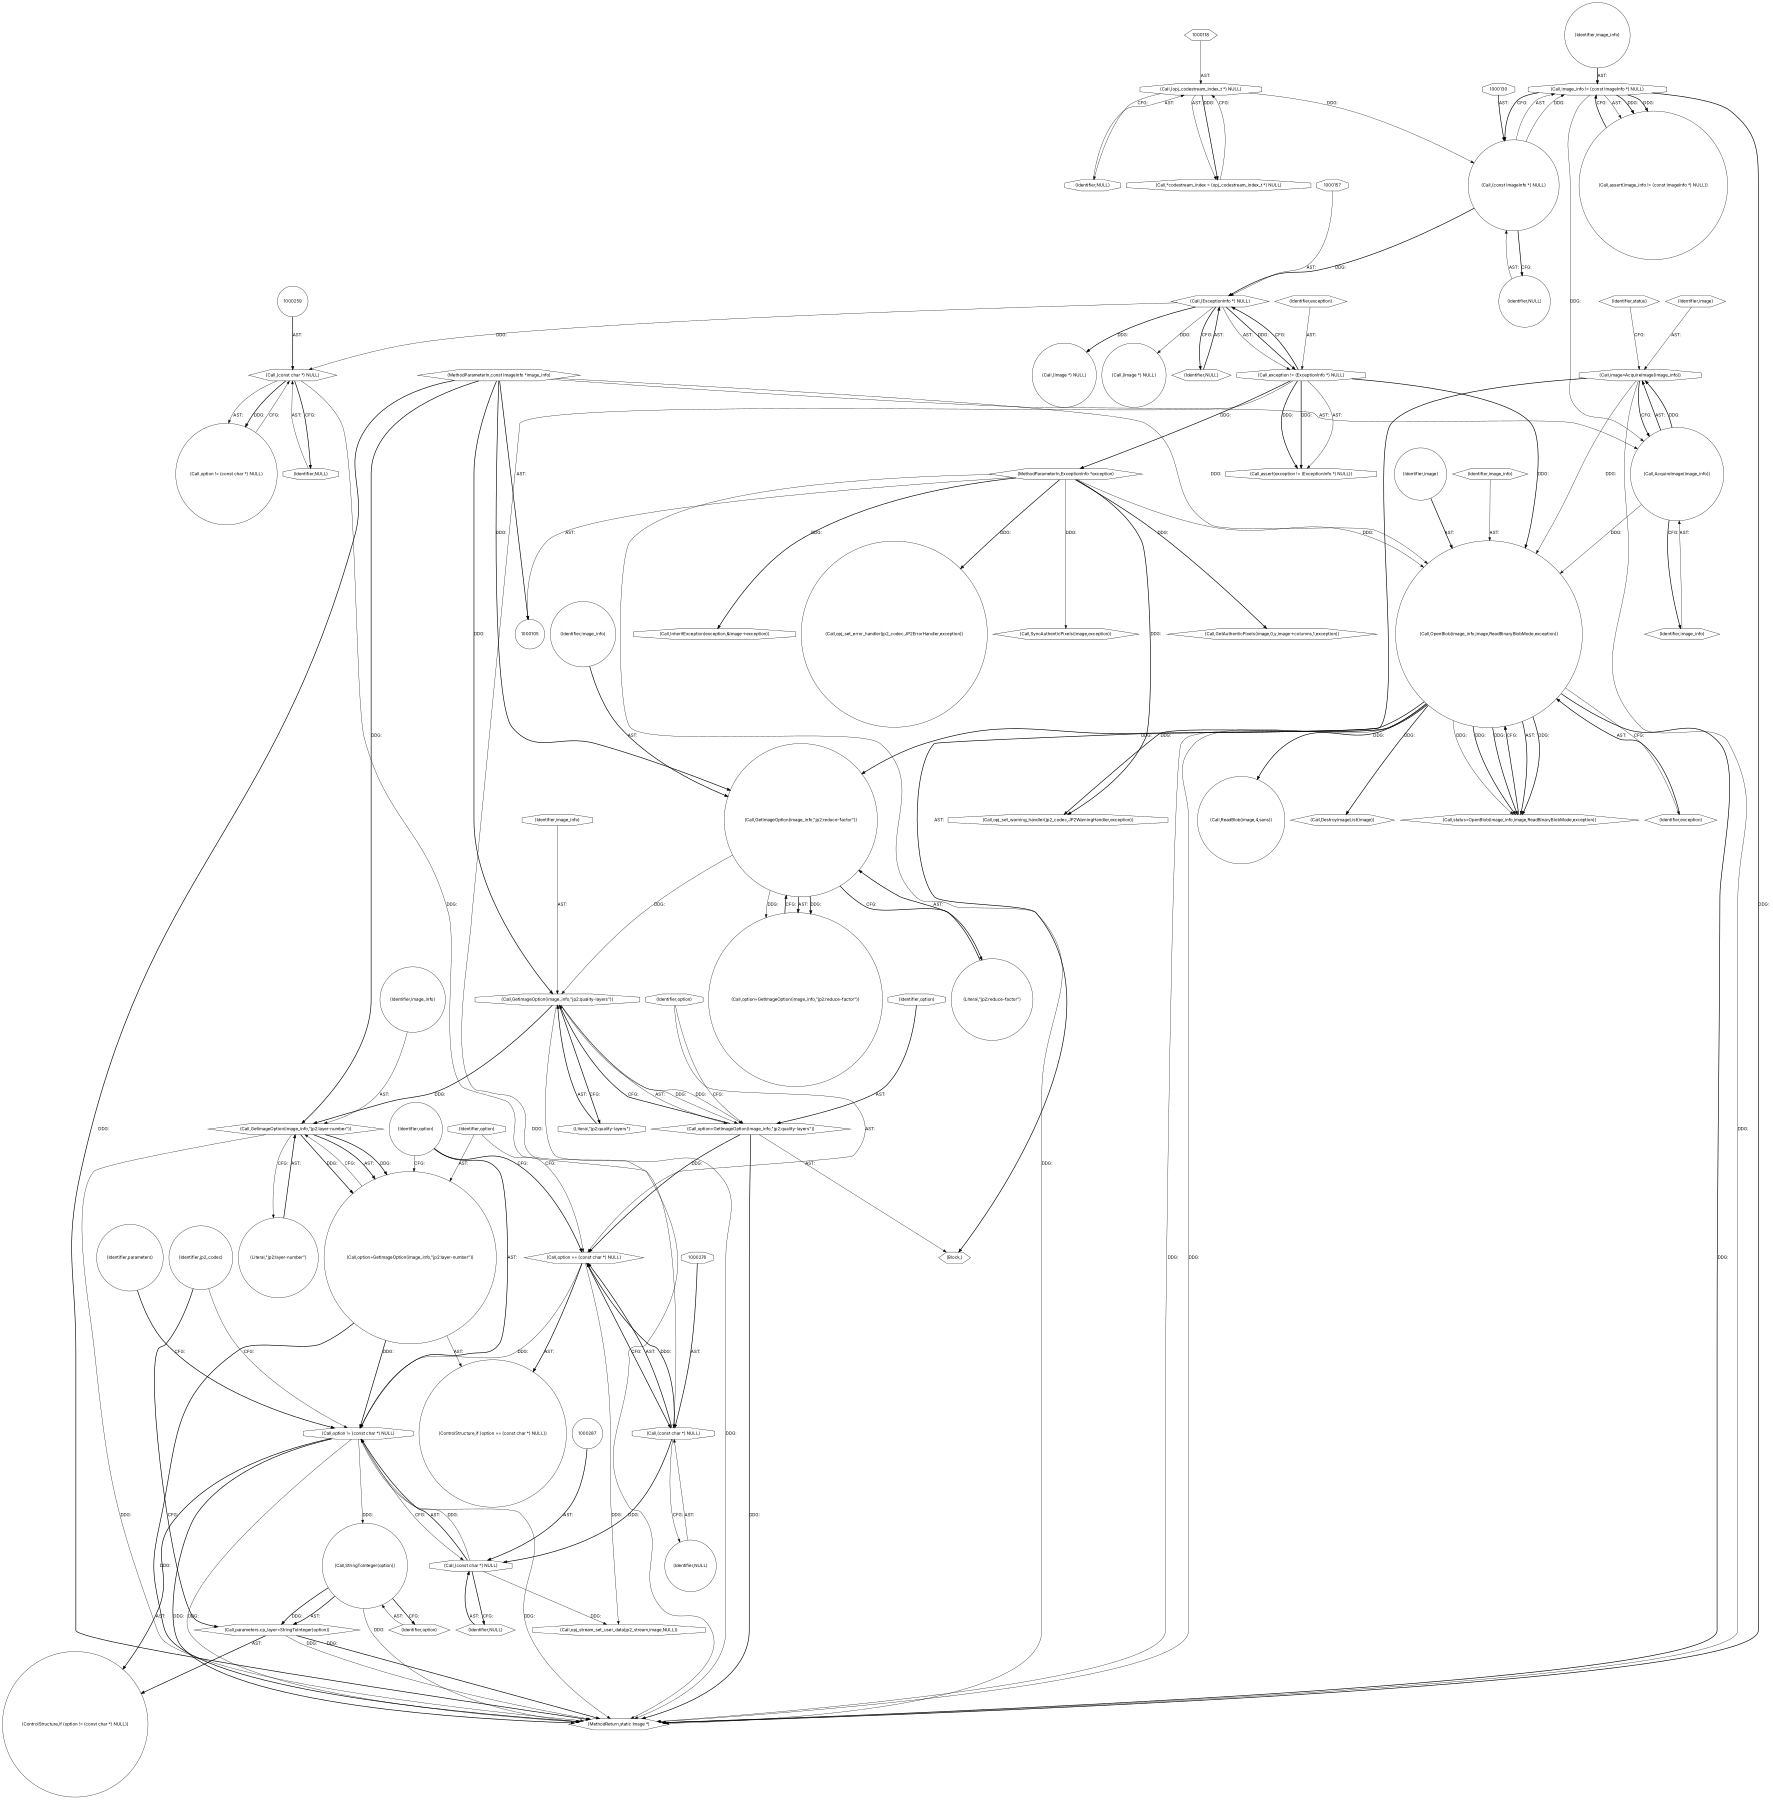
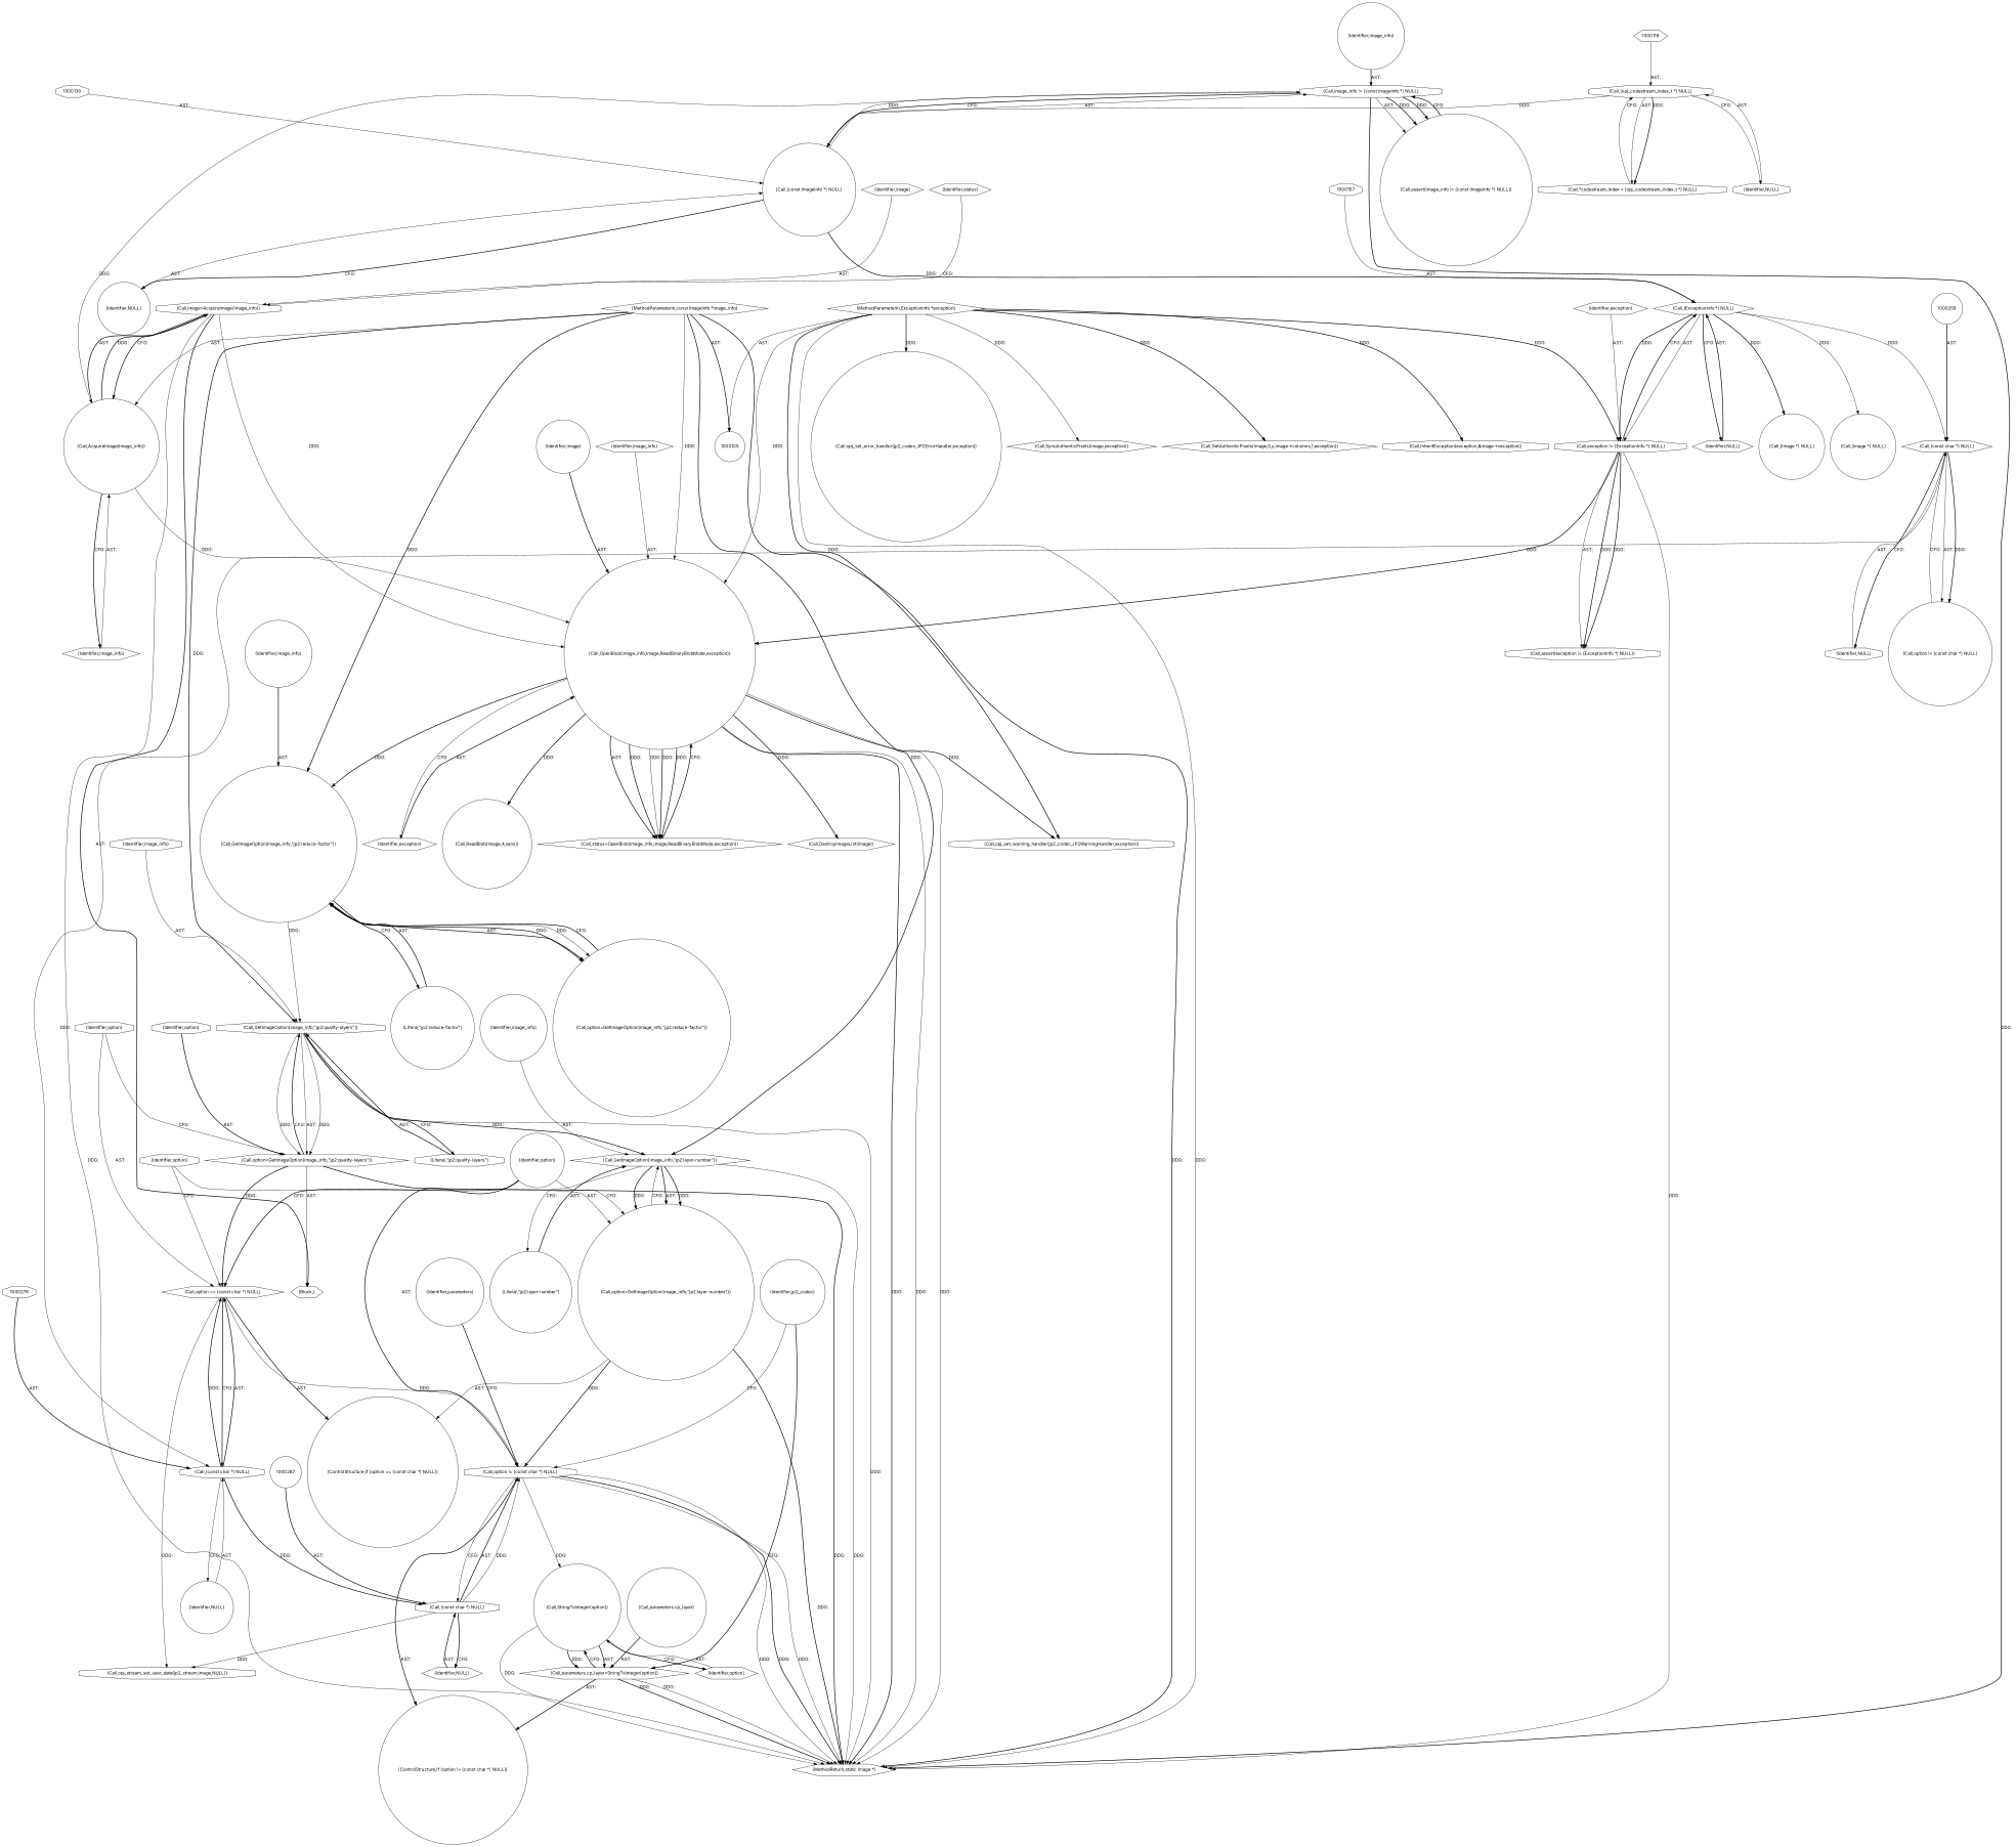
  digraph {
    fontname=Inter
    node [fontname=Inter shape=circle]
    edge [fontname=Inter style=bold]
    n1 [label="(Call,StringToInteger(option))"]
    n2 [label="(Call,parameters.cp_layer=StringToInteger(option))" shape=hexagon]
    n3 [label="(MethodReturn,static Image *)" shape=hexagon]
    n4 [label="(Identifier,option)" shape=hexagon]
    n5 [label="(ControlStructure,if (option != (const char *) NULL))"]
    n6 [label="(Call,option != (const char *) NULL)" shape=octagon]
    n7 [label="(Call,(const char *) NULL)" shape=octagon]
    n8 [label="(Call,opj_stream_set_user_data(jp2_stream,image,NULL))" shape=octagon]
    n9 [label="(Identifier,NULL)" shape=hexagon]
    n10 [label="(Call,option == (const char *) NULL)" shape=hexagon]
    n11 [label="(Call,(const char *) NULL)" shape=octagon]
    n12 [label="(ControlStructure,if (option == (const char *) NULL))"]
    n13 [label="(Identifier,NULL)"]
    n14 [label="(Call,option=GetImageOption(image_info,\"jp2:quality-layers\"))" shape=hexagon]
    n15 [label="(Call,GetImageOption(image_info,\"jp2:quality-layers\"))" shape=octagon]
    n16 [label="(Block,)" shape=hexagon]
    n17 [label="(Call,GetImageOption(image_info,\"jp2:layer-number\"))" shape=hexagon]
    n18 [label="(Literal,\"jp2:quality-layers\")" shape=octagon]
    n19 [label="(Call,option=GetImageOption(image_info,\"jp2:layer-number\"))"]
    n20 [label="(Literal,\"jp2:layer-number\")"]
    n21 [label="(Call,GetImageOption(image_info,\"jp2:reduce-factor\"))"]
    n22 [label="(Call,option=GetImageOption(image_info,\"jp2:reduce-factor\"))"]
    n23 [label="(Literal,\"jp2:reduce-factor\")"]
    n24 [label="(Call,OpenBlob(image_info,image,ReadBinaryBlobMode,exception))"]
    n25 [label="(Identifier,exception)" shape=hexagon]
    n26 [label="(Call,ReadBlob(image,4,sans))"]
    n27 [label="(Call,status=OpenBlob(image_info,image,ReadBinaryBlobMode,exception))" shape=hexagon]
    n28 [label="(Call,DestroyImageList(image))" shape=hexagon]
    n29 [label="(Call,opj_set_warning_handler(jp2_codec,JP2WarningHandler,exception))" shape=octagon]
    n30 [label="(Call,AcquireImage(image_info))"]
    n31 [label="(Call,image=AcquireImage(image_info))" shape=octagon]
    n32 [label="(Identifier,image_info)" shape=hexagon]
    n33 [label="(Call,image_info != (const ImageInfo *) NULL)" shape=octagon]
    n34 [label="(Call,(const ImageInfo *) NULL)"]
    n35 [label="(Call,assert(image_info != (const ImageInfo *) NULL))"]
    n36 [label="(Call,(ExceptionInfo *) NULL)" shape=hexagon]
    n37 [label="(Identifier,NULL)"]
    n38 [label="(MethodParameterIn,const ImageInfo *image_info)" shape=hexagon]
    1000105
    n40 [label="(Call,exception != (ExceptionInfo *) NULL)" shape=octagon]
    n41 [label="(Call,(const char *) NULL)" shape=hexagon]
    n42 [label="(Call,(Image *) NULL)"]
    n43 [label="(Call,(Image *) NULL)"]
    n44 [label="(Identifier,NULL)" shape=hexagon]
    n45 [label="(Call,(opj_codestream_index_t *) NULL)" shape=octagon]
    n46 [label="(Identifier,NULL)" shape=octagon]
    n47 [label="(Call,*codestream_index = (opj_codestream_index_t *) NULL)" shape=octagon]
    n48 [label="(Call,assert(exception != (ExceptionInfo *) NULL))" shape=octagon]
    n49 [label="(MethodParameterIn,ExceptionInfo *exception)" shape=hexagon]
    n50 [label="(Call,opj_set_error_handler(jp2_codec,JP2ErrorHandler,exception))"]
    n51 [label="(Call,SyncAuthenticPixels(image,exception))" shape=hexagon]
    n52 [label="(Call,GetAuthenticPixels(image,0,y,image->columns,1,exception))" shape=hexagon]
    n53 [label="(Call,InheritException(exception,&image->exception))" shape=octagon]
    n54 [label="(Call,option != (const char *) NULL)"]
    n55 [label="(Identifier,NULL)" shape=octagon]
    n56 [label="(Identifier,option)"]
    n57 [label="(Identifier,option)" shape=octagon]
    n58 [label="(Identifier,image)" shape=hexagon]
    n59 [label="(Identifier,image_info)"]
    n60 [label="(Identifier,image_info)"]
    n61 [label="(Identifier,parameters)"]
    n62 [label="(Identifier,image_info)" shape=octagon]
    n63 [label="(Identifier,exception)" shape=hexagon]
+   n64 [label="(Call,parameters.cp_layer)"]
    n65 [label="(Identifier,jp2_codec)"]
    n66 [label="(Identifier,image_info)"]
    n67 [label="(Identifier,option)" shape=octagon]
    n68 [label="(Identifier,option)" shape=octagon]
    n69 [label="(Identifier,status)" shape=hexagon]
    n70 [label="(Identifier,image)"]
    n71 [label="(Identifier,image_info)" shape=hexagon]
    1000130 [shape=octagon]
    1000118 [shape=hexagon]
    1000157 [shape=octagon]
    1000276 [shape=octagon]
    1000259
    1000287
    n1 -> n2 [label="AST: "]
    n1 -> n2 [label="DDG: "]
    n1 -> n3 [label="DDG: " style=solid]
    n1 -> n4 [label="CFG: "]
+   n2 -> n1 [label="CFG: "]
    n2 -> n3 [label="DDG: "]
    n2 -> n3 [label="DDG: " style=solid]
    n2 -> n5 [label="AST: "]
    n4 -> n1 [label="AST: " style=solid]
    n6 -> n1 [label="DDG: " style=solid]
    n6 -> n3 [label="DDG: " style=solid]
    n6 -> n3 [label="DDG: "]
    n6 -> n3 [label="DDG: " style=solid]
    n6 -> n5 [label="AST: "]
    n6 -> n7 [label="CFG: " style=solid]
    n7 -> n6 [label="AST: "]
    n7 -> n6 [label="DDG: " style=solid]
    n7 -> n8 [label="DDG: " style=solid]
    n7 -> n9 [label="CFG: "]
    n9 -> n7 [label="AST: "]
    n10 -> n6 [label="DDG: " style=solid]
    n10 -> n8 [label="DDG: " style=solid]
    n10 -> n11 [label="CFG: "]
    n10 -> n12 [label="AST: "]
    n11 -> n7 [label="DDG: "]
    n11 -> n10 [label="AST: "]
    n11 -> n10 [label="DDG: "]
    n11 -> n13 [label="CFG: " style=solid]
    n13 -> n11 [label="AST: " style=solid]
    n14 -> n3 [label="DDG: "]
    n14 -> n10 [label="DDG: "]
    n14 -> n15 [label="CFG: "]
    n14 -> n16 [label="AST: " style=solid]
    n15 -> n3 [label="DDG: " style=solid]
    n15 -> n14 [label="AST: " style=solid]
    n15 -> n14 [label="DDG: " style=solid]
    n15 -> n14 [label="DDG: " style=solid]
    n15 -> n17 [label="DDG: "]
    n15 -> n18 [label="CFG: "]
    n17 -> n3 [label="DDG: " style=solid]
    n17 -> n19 [label="AST: "]
    n17 -> n19 [label="DDG: "]
    n17 -> n19 [label="DDG: "]
    n17 -> n20 [label="CFG: " style=solid]
    n18 -> n15 [label="AST: "]
    n19 -> n3 [label="DDG: "]
    n19 -> n6 [label="DDG: "]
    n19 -> n12 [label="AST: " style=solid]
    n19 -> n17 [label="CFG: " style=solid]
    n20 -> n17 [label="AST: "]
    n21 -> n15 [label="DDG: " style=solid]
    n21 -> n22 [label="AST: "]
    n21 -> n22 [label="DDG: "]
    n21 -> n22 [label="DDG: " style=solid]
    n21 -> n23 [label="CFG: "]
    n22 -> n21 [label="CFG: "]
    n23 -> n21 [label="AST: "]
    n24 -> n3 [label="DDG: " style=solid]
    n24 -> n3 [label="DDG: "]
    n24 -> n3 [label="DDG: " style=solid]
    n24 -> n21 [label="DDG: "]
    n24 -> n25 [label="CFG: " style=solid]
    n24 -> n26 [label="DDG: "]
    n24 -> n27 [label="AST: "]
    n24 -> n27 [label="DDG: "]
    n24 -> n27 [label="DDG: " style=solid]
    n24 -> n27 [label="DDG: "]
    n24 -> n27 [label="DDG: "]
    n24 -> n28 [label="DDG: "]
    n24 -> n29 [label="DDG: "]
    n25 -> n24 [label="AST: "]
    n27 -> n24 [label="CFG: "]
    n30 -> n24 [label="DDG: " style=solid]
    n30 -> n31 [label="AST: "]
    n30 -> n31 [label="DDG: "]
    n30 -> n32 [label="CFG: "]
    n31 -> n3 [label="DDG: " style=solid]
    n31 -> n16 [label="AST: "]
    n31 -> n24 [label="DDG: " style=solid]
    n31 -> n30 [label="CFG: "]
    n32 -> n30 [label="AST: " style=solid]
    n33 -> n3 [label="DDG: "]
    n33 -> n30 [label="DDG: " style=solid]
    n33 -> n34 [label="CFG: "]
    n33 -> n35 [label="AST: " style=solid]
    n33 -> n35 [label="DDG: "]
    n33 -> n35 [label="DDG: "]
    n34 -> n33 [label="AST: " style=solid]
    n34 -> n33 [label="DDG: " style=solid]
    n34 -> n36 [label="DDG: "]
    n34 -> n37 [label="CFG: "]
    n35 -> n33 [label="CFG: "]
    n36 -> n40 [label="AST: " style=solid]
    n36 -> n40 [label="DDG: "]
    n36 -> n41 [label="DDG: " style=solid]
    n36 -> n42 [label="DDG: "]
    n36 -> n43 [label="DDG: " style=solid]
    n36 -> n44 [label="CFG: "]
    n37 -> n34 [label="AST: " style=solid]
    n38 -> n3 [label="DDG: "]
    n38 -> n15 [label="DDG: "]
    n38 -> n17 [label="DDG: "]
    n38 -> n21 [label="DDG: "]
    n38 -> n24 [label="DDG: " style=solid]
    n38 -> n30 [label="AST: " style=solid]
    n38 -> 1000105 [label="AST: "]
    n40 -> n3 [label="DDG: " style=solid]
    n40 -> n24 [label="DDG: "]
    n40 -> n36 [label="CFG: "]
    n40 -> n48 [label="AST: " style=solid]
    n40 -> n48 [label="DDG: "]
    n40 -> n48 [label="DDG: "]
    n41 -> n11 [label="DDG: " style=solid]
    n41 -> n54 [label="AST: " style=solid]
    n41 -> n54 [label="DDG: "]
    n41 -> n55 [label="CFG: "]
    n44 -> n36 [label="AST: "]
    n45 -> n34 [label="DDG: " style=solid]
    n45 -> n46 [label="CFG: " style=solid]
    n45 -> n47 [label="AST: " style=solid]
    n45 -> n47 [label="DDG: "]
    n46 -> n45 [label="AST: " style=solid]
    n47 -> n45 [label="CFG: " style=solid]
    n49 -> n3 [label="DDG: " style=solid]
    n49 -> n24 [label="DDG: " style=solid]
    n49 -> n29 [label="DDG: "]
    n49 -> 1000105 [label="AST: " style=solid]
-   n40 -> n49 [label="DDG: "]
+   n49 -> n40 [label="DDG: "]
    n49 -> n50 [label="DDG: "]
    n49 -> n51 [label="DDG: " style=solid]
    n49 -> n52 [label="DDG: "]
    n49 -> n53 [label="DDG: "]
    n54 -> n41 [label="CFG: " style=solid]
    n55 -> n41 [label="AST: " style=solid]
    n56 -> n6 [label="AST: "]
    n56 -> n10 [label="CFG: "]
    n56 -> n19 [label="CFG: " style=solid]
    n57 -> n10 [label="CFG: " style=solid]
    n57 -> n19 [label="AST: " style=solid]
    n58 -> n31 [label="AST: " style=solid]
    n59 -> n33 [label="AST: "]
    n60 -> n17 [label="AST: " style=solid]
    n61 -> n6 [label="CFG: "]
    n62 -> n15 [label="AST: " style=solid]
    n63 -> n40 [label="AST: " style=solid]
+   n64 -> n2 [label="AST: "]
    n65 -> n2 [label="CFG: "]
    n65 -> n6 [label="CFG: " style=solid]
    n66 -> n21 [label="AST: "]
    n67 -> n14 [label="AST: "]
    n68 -> n10 [label="AST: " style=solid]
    n68 -> n14 [label="CFG: " style=solid]
    n69 -> n31 [label="CFG: " style=solid]
    n70 -> n24 [label="AST: "]
    n71 -> n24 [label="AST: " style=solid]
-   1000130 -> n34 [label="AST: "]
+   1000130 -> n34 [label="AST: " style=solid]
    1000118 -> n45 [label="AST: " style=solid]
    1000157 -> n36 [label="AST: " style=solid]
    1000276 -> n11 [label="AST: "]
    1000259 -> n41 [label="AST: "]
    1000287 -> n7 [label="AST: "]
  }
